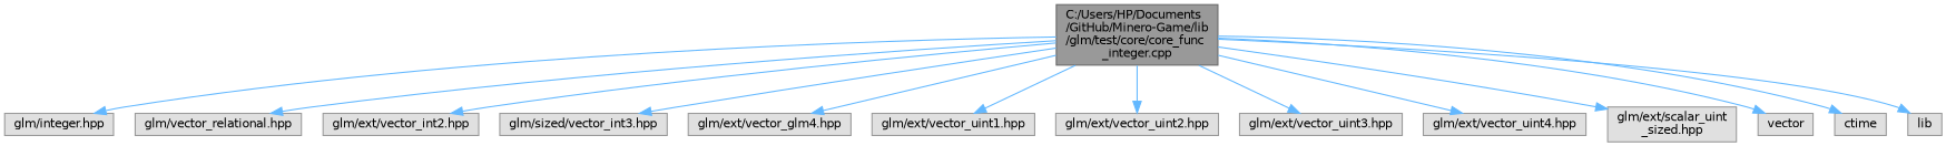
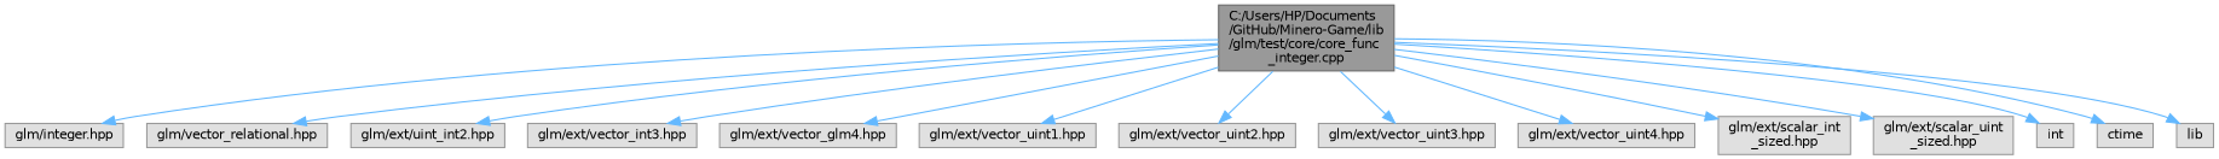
  digraph {
    node [color=grey60 fillcolor="#E0E0E0" fontname=Helvetica fontsize=10 shape=box style=filled]
    edge [color=steelblue1 fontname=Helvetica fontsize=10 labelfontname=Helvetica labelfontsize=10 style=solid]
    n1 [color=gray40 fillcolor=grey60 fontcolor=black height=0.2 label="C:/Users/HP/Documents\l/GitHub/Minero-Game/lib\l/glm/test/core/core_func\l_integer.cpp" width=0.4]
    n2 [height=0.2 label="glm/integer.hpp" width=0.4]
    n3 [height=0.2 label="glm/vector_relational.hpp" width=0.4]
-   n4 [height=0.2 label="glm/ext/vector_int2.hpp" width=0.4]
-   n5 [height=0.2 label="glm/sized/vector_int3.hpp" width=0.4]
+   n4 [height=0.2 label="glm/ext/uint_int2.hpp" width=0.4]
+   n5 [height=0.2 label="glm/ext/vector_int3.hpp" width=0.4]
    n6 [height=0.2 label="glm/ext/vector_glm4.hpp" width=0.4]
    n7 [height=0.2 label="glm/ext/vector_uint1.hpp" width=0.4]
    n8 [height=0.2 label="glm/ext/vector_uint2.hpp" width=0.4]
    n9 [height=0.2 label="glm/ext/vector_uint3.hpp" width=0.4]
    n10 [height=0.2 label="glm/ext/vector_uint4.hpp" width=0.4]
+   n11 [height=0.2 label="glm/ext/scalar_int\l_sized.hpp" width=0.4]
    n12 [height=0.2 label="glm/ext/scalar_uint\l_sized.hpp" width=0.4]
-   n13 [height=0.2 label=vector width=0.4]
+   n13 [height=0.2 label=int width=0.4]
    n14 [height=0.2 label=ctime width=0.4]
    n15 [height=0.2 label=lib width=0.4]
    n1 -> n2
    n1 -> n3
    n1 -> n4
    n1 -> n5
    n1 -> n6
    n1 -> n7
    n1 -> n8
    n1 -> n9
    n1 -> n10
+   n1 -> n11
    n1 -> n12
    n1 -> n13
    n1 -> n14
    n1 -> n15
  }
